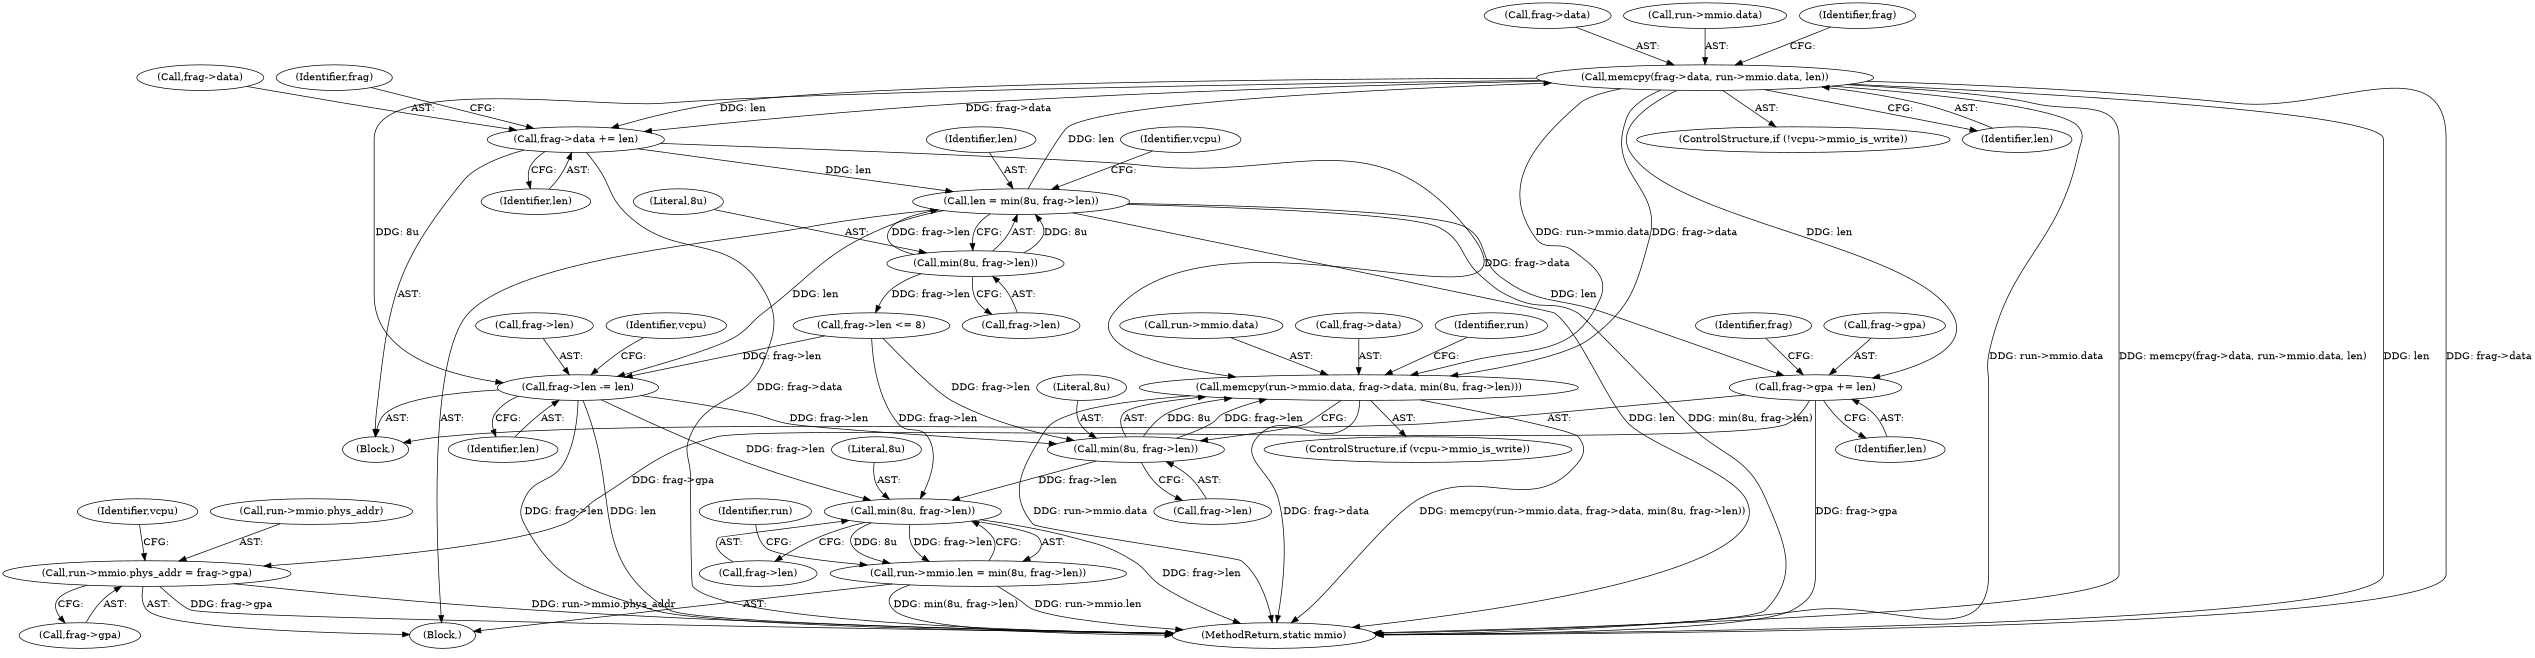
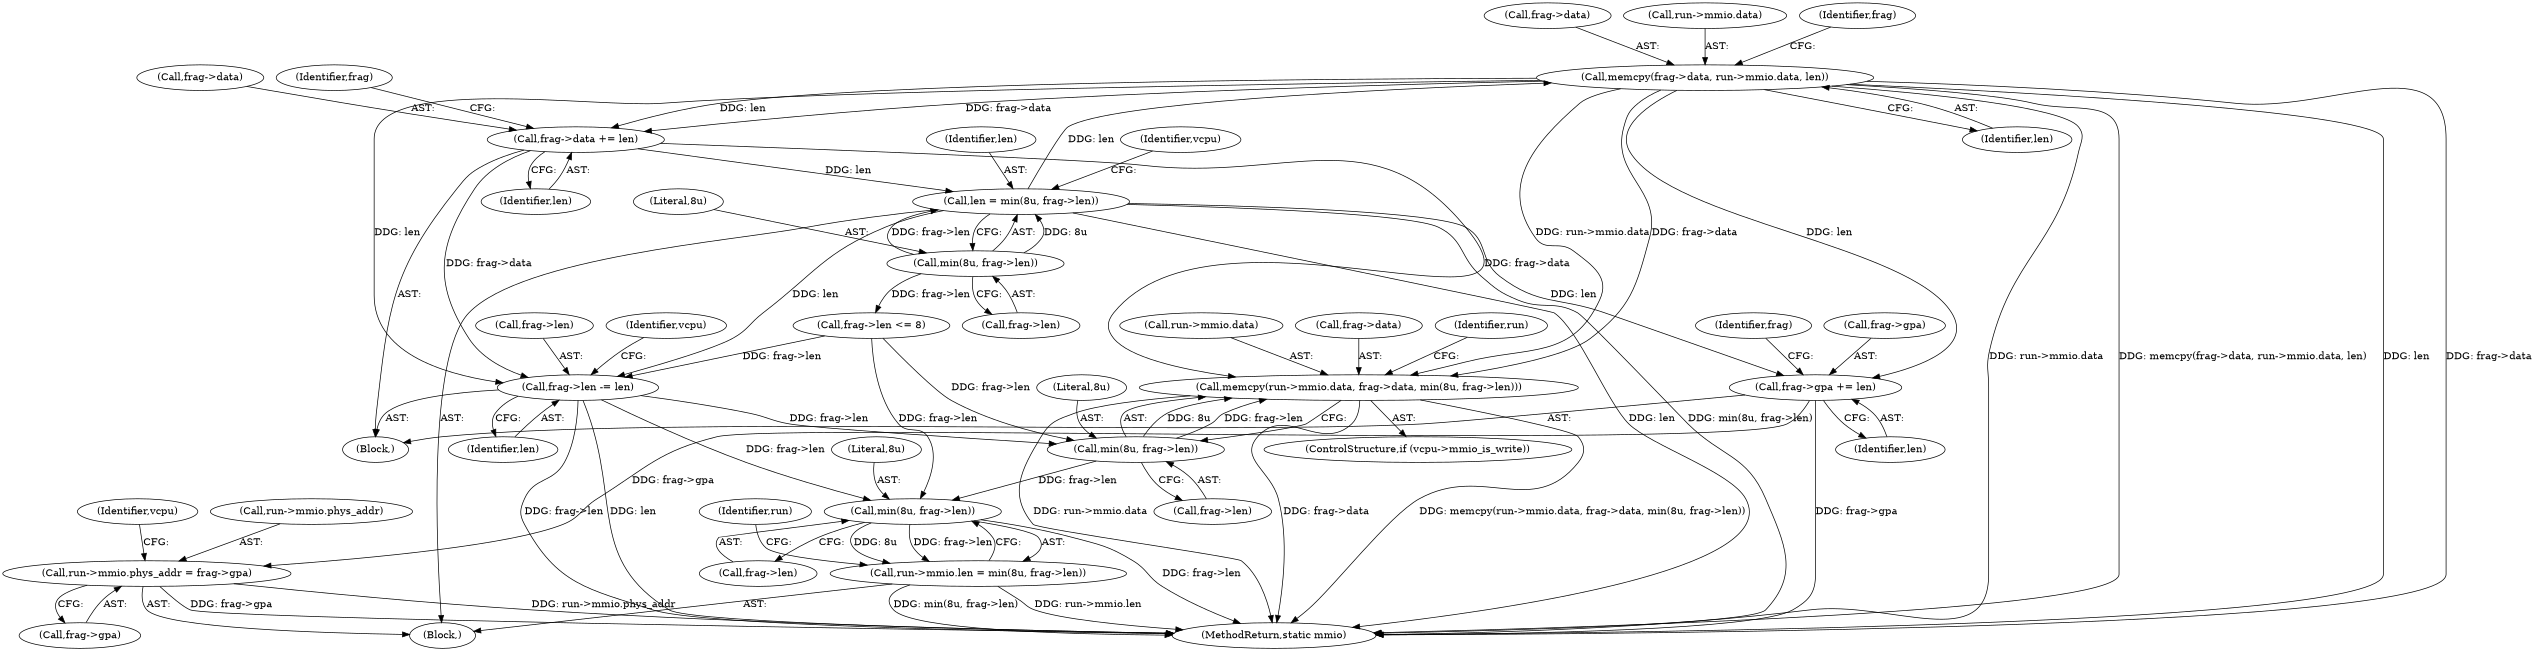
  digraph {
    n1 [label="(Call,memcpy(frag->data, run->mmio.data, len))"]
    n2 [label="(Call,frag->data += len)"]
    n3 [label="(Call,memcpy(run->mmio.data, frag->data, min(8u, frag->len)))"]
    n4 [label="(Call,frag->gpa += len)"]
    n5 [label="(Call,frag->len -= len)"]
    n6 [label="(MethodReturn,static mmio)"]
-   n7 [label="(ControlStructure,if (!vcpu->mmio_is_write))"]
    n8 [label="(Identifier,len)"]
    n9 [label="(Call,len = min(8u, frag->len))"]
    n10 [label="(Block,)"]
    n11 [label="(Identifier,len)"]
    n12 [label="(Call,min(8u, frag->len))"]
    n13 [label="(ControlStructure,if (vcpu->mmio_is_write))"]
    n14 [label="(Call,run->mmio.phys_addr = frag->gpa)"]
    n15 [label="(Identifier,len)"]
    n16 [label="(Call,min(8u, frag->len))"]
    n17 [label="(Identifier,len)"]
    n18 [label="(Call,min(8u, frag->len))"]
    n19 [label="(Block,)"]
    n20 [label="(Call,frag->len)"]
    n21 [label="(Call,frag->len <= 8)"]
    n22 [label="(Call,frag->len)"]
    n23 [label="(Call,frag->gpa)"]
    n24 [label="(Call,run->mmio.len = min(8u, frag->len))"]
    n25 [label="(Call,frag->len)"]
    n26 [label="(Call,frag->data)"]
    n27 [label="(Identifier,frag)"]
    n28 [label="(Call,run->mmio.data)"]
    n29 [label="(Identifier,vcpu)"]
    n30 [label="(Call,run->mmio.phys_addr)"]
    n31 [label="(Literal,8u)"]
    n32 [label="(Identifier,run)"]
    n33 [label="(Identifier,frag)"]
    n34 [label="(Call,run->mmio.data)"]
    n35 [label="(Call,frag->len)"]
    n36 [label="(Call,frag->data)"]
    n37 [label="(Identifier,len)"]
    n38 [label="(Identifier,vcpu)"]
    n39 [label="(Call,frag->gpa)"]
    n40 [label="(Literal,8u)"]
    n41 [label="(Identifier,vcpu)"]
    n42 [label="(Identifier,run)"]
    n43 [label="(Call,frag->data)"]
    n44 [label="(Identifier,frag)"]
    n45 [label="(Literal,8u)"]
    n1 -> n2 [label="DDG: len"]
    n1 -> n2 [label="DDG: frag->data"]
    n1 -> n3 [label="DDG: run->mmio.data"]
    n1 -> n3 [label="DDG: frag->data"]
    n1 -> n4 [label="DDG: len"]
-   n1 -> n5 [label="DDG: 8u"]
+   n1 -> n5 [label="DDG: len"]
    n1 -> n6 [label="DDG: run->mmio.data"]
    n1 -> n6 [label="DDG: memcpy(frag->data, run->mmio.data, len)"]
    n1 -> n6 [label="DDG: len"]
    n1 -> n6 [label="DDG: frag->data"]
-   n1 -> n7 [label="AST: "]
    n1 -> n8 [label="CFG: "]
    n2 -> n3 [label="DDG: frag->data"]
-   n2 -> n6 [label="DDG: frag->data"]
+   n2 -> n5 [label="DDG: frag->data"]
    n2 -> n9 [label="DDG: len"]
    n2 -> n10 [label="AST: "]
    n2 -> n11 [label="CFG: "]
    n3 -> n6 [label="DDG: memcpy(run->mmio.data, frag->data, min(8u, frag->len))"]
    n3 -> n6 [label="DDG: run->mmio.data"]
    n3 -> n6 [label="DDG: frag->data"]
    n3 -> n12 [label="CFG: "]
    n3 -> n13 [label="AST: "]
    n4 -> n6 [label="DDG: frag->gpa"]
    n4 -> n10 [label="AST: "]
    n4 -> n14 [label="DDG: frag->gpa"]
    n4 -> n15 [label="CFG: "]
    n5 -> n6 [label="DDG: len"]
    n5 -> n6 [label="DDG: frag->len"]
    n5 -> n10 [label="AST: "]
    n5 -> n12 [label="DDG: frag->len"]
    n5 -> n16 [label="DDG: frag->len"]
    n5 -> n17 [label="CFG: "]
    n8 -> n1 [label="AST: "]
    n9 -> n1 [label="DDG: len"]
    n9 -> n4 [label="DDG: len"]
    n9 -> n5 [label="DDG: len"]
    n9 -> n6 [label="DDG: min(8u, frag->len)"]
    n9 -> n6 [label="DDG: len"]
    n9 -> n18 [label="CFG: "]
    n9 -> n19 [label="AST: "]
    n11 -> n2 [label="AST: "]
    n12 -> n3 [label="AST: "]
    n12 -> n3 [label="DDG: 8u"]
    n12 -> n3 [label="DDG: frag->len"]
    n12 -> n16 [label="DDG: frag->len"]
    n12 -> n22 [label="CFG: "]
    n14 -> n6 [label="DDG: frag->gpa"]
    n14 -> n6 [label="DDG: run->mmio.phys_addr"]
    n14 -> n19 [label="AST: "]
    n14 -> n23 [label="CFG: "]
    n15 -> n4 [label="AST: "]
    n16 -> n6 [label="DDG: frag->len"]
    n16 -> n24 [label="AST: "]
    n16 -> n24 [label="DDG: 8u"]
    n16 -> n24 [label="DDG: frag->len"]
    n16 -> n25 [label="CFG: "]
    n17 -> n5 [label="AST: "]
    n18 -> n9 [label="AST: "]
    n18 -> n9 [label="DDG: 8u"]
    n18 -> n9 [label="DDG: frag->len"]
    n18 -> n20 [label="CFG: "]
    n18 -> n21 [label="DDG: frag->len"]
    n20 -> n18 [label="AST: "]
    n21 -> n5 [label="DDG: frag->len"]
    n21 -> n12 [label="DDG: frag->len"]
    n21 -> n16 [label="DDG: frag->len"]
    n22 -> n12 [label="AST: "]
    n23 -> n14 [label="AST: "]
    n24 -> n6 [label="DDG: min(8u, frag->len)"]
    n24 -> n6 [label="DDG: run->mmio.len"]
    n24 -> n16 [label="CFG: "]
    n24 -> n19 [label="AST: "]
    n25 -> n16 [label="AST: "]
    n26 -> n1 [label="AST: "]
    n27 -> n4 [label="CFG: "]
    n28 -> n1 [label="AST: "]
    n29 -> n14 [label="CFG: "]
    n30 -> n14 [label="AST: "]
    n31 -> n18 [label="AST: "]
    n32 -> n3 [label="CFG: "]
    n33 -> n2 [label="CFG: "]
    n34 -> n3 [label="AST: "]
    n35 -> n5 [label="AST: "]
    n36 -> n3 [label="AST: "]
    n37 -> n9 [label="AST: "]
    n38 -> n5 [label="CFG: "]
    n39 -> n4 [label="AST: "]
    n40 -> n12 [label="AST: "]
    n41 -> n9 [label="CFG: "]
    n42 -> n24 [label="CFG: "]
    n43 -> n2 [label="AST: "]
    n44 -> n1 [label="CFG: "]
    n45 -> n16 [label="AST: "]
  }
